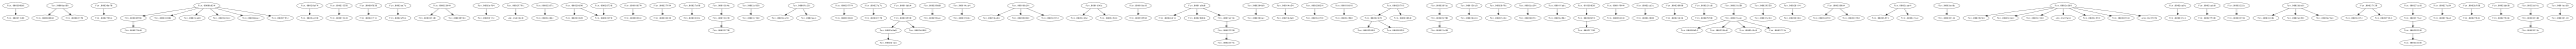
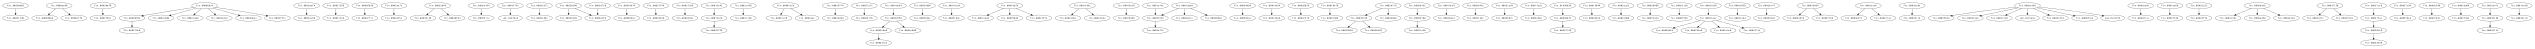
  digraph {
    fontname="Roboto Mono"
    node [fontname="Roboto Mono"]
    edge [fontname="Roboto Mono"]
    n1 [label="fcn.000300b8"]
    n2 [label="fcn.000312d8"]
    n3 [label="fcn.0000ae80"]
    n4 [label="fcn.000300b0"]
    n5 [label="fcn.000301f0"]
    n6 [label="fcn.00030ef0"]
    n7 [label="fcn.000279bc"]
    n8 [label="fcn.00030f04"]
    n9 [label="fcn.000278c0"]
    n10 [label="fcn.0000b834"]
    n11 [label="fcn.0002c804"]
    n12 [label="fcn.0002cab8"]
    n13 [label="fcn.0002c8c4"]
    n14 [label="fcn.00030eec"]
    n15 [label="fcn.0002f51c"]
    n16 [label="fcn.00020af4"]
    n17 [label="fcn.0002ec90"]
    n18 [label="fcn.00021550"]
    n19 [label="fcn.000212c0"]
    n20 [label="fcn.0000f838"]
    n21 [label="fcn.0002c71c"]
    n22 [label="fcn.0002ee7c"]
    n23 [label="fcn.0002efbc"]
    n24 [label="fcn.00032844"]
    n25 [label="fcn.00033148"]
    n26 [label="fcn.00030fd4"]
    n27 [label="fcn.0002ef64"]
    n28 [label="fcn.0003311c"]
    n29 [label="fcn.0002f79c"]
    n30 [label="unk.0x336c0"]
    n31 [label="fcn.0003267c"]
    n32 [label="fcn.0002c60c"]
    n33 [label="fcn.00028690"]
    n34 [label="fcn.00033320"]
    n35 [label="fcn.000323f0"]
    n36 [label="fcn.00010874"]
    n37 [label="fcn.0002896c"]
    n38 [label="fcn.00027f94"]
    n39 [label="fcn.00033338"]
    n40 [label="fcn.00027e98"]
    n41 [label="fcn.0003333c"]
    n42 [label="fcn.00013418"]
    n43 [label="fcn.00032728"]
    n44 [label="fcn.0001364c"]
    n45 [label="fcn.0002c930"]
    n46 [label="fcn.0002c190"]
    n47 [label="fcn.0000fc28"]
    n48 [label="fcn.0002ca18"]
    n49 [label="fcn.0002eec"]
    n50 [label="fcn.000297f4"]
    n51 [label="fcn.00033304"]
    n52 [label="fcn.00027a7c"]
    n53 [label="fcn.000321f8"]
    n54 [label="fcn.00032558"]
    n55 [label="fcn.0002c0a0"]
    n56 [label="fcn.0002c080"]
    n57 [label="fcn.000341a4"]
    n58 [label="fcn.000290d0"]
    n59 [label="fcn.000296ac"]
    n60 [label="fcn.00014ca4"]
    n61 [label="fcn.0003184c"]
    n62 [label="fcn.00018b24"]
    n63 [label="fcn.00016ed4"]
    n64 [label="fcn.00029030"]
    n65 [label="fcn.0002c574"]
    n66 [label="fcn.0001696c"]
    n67 [label="fcn.0002c6bc"]
    n68 [label="fcn.0002c5dc"]
    n69 [label="fcn.00018ec0"]
    n70 [label="fcn.00018558"]
    n71 [label="fcn.0002f234"]
    n72 [label="fcn.0002effc"]
    n73 [label="fcn.00016bb4"]
    n74 [label="fcn.000204b0"]
    n75 [label="fcn.000203ac"]
    n76 [label="fcn.0001a0a0"]
    n77 [label="fcn.0002ed1c"]
    n78 [label="fcn.00028064"]
    n79 [label="fcn.00014e54"]
    n80 [label="fcn.00014da8"]
    n81 [label="fcn.00028824"]
    n82 [label="fcn.0002c270"]
    n83 [label="fcn.00018610"]
    n84 [label="fcn.0002c580"]
    n85 [label="fcn.00032478"]
    n86 [label="fcn.00032090"]
    n87 [label="fcn.00030320"]
    n88 [label="fcn.00028fec"]
    n89 [label="fcn.0002b788"]
    n90 [label="fcn.00031e30"]
    n91 [label="fcn.000156c8"]
    n92 [label="fcn.0002b4c4"]
    n93 [label="fcn.00028f9c"]
    n94 [label="fcn.00031e9c"]
    n95 [label="fcn.0002ca54"]
    n96 [label="fcn.0003687c"]
    n97 [label="fcn.0001fadc"]
    n98 [label="fcn.0002e50c"]
    n99 [label="fcn.0002f198"]
    n100 [label="fcn.01030820"]
    n101 [label="fcn.00030bf4"]
    n102 [label="fcn.0001f044"]
    n103 [label="fcn.0002b334"]
    n104 [label="fcn.0002ca2c"]
    n105 [label="fcn.0002c880"]
    n106 [label="fcn.0001a19c"]
    n107 [label="fcn.00028738"]
    n108 [label="fcn.00020900"]
    n109 [label="fcn.0002c434"]
    n110 [label="fcn.000221a8"]
    n111 [label="fcn.0000f298"]
    n112 [label="fcn.00021b50"]
    n113 [label="fcn.00021eec"]
    n114 [label="fcn.00030b24"]
    n115 [label="fcn.000295a8"]
    n116 [label="fcn.0002c5c0"]
    n117 [label="fcn.0002f13c"]
    n118 [label="fcn.00029558"]
    n119 [label="fcn.00031e94"]
    n120 [label="fcn.00028114"]
    n121 [label="fcn.00033334"]
    n122 [label="fcn.000330b4"]
    n123 [label="fcn.0002c070"]
    n124 [label="fcn.00033150"]
    n125 [label="fcn.0002cae4"]
    n126 [label="fcn.000365fc"]
    n127 [label="fcn.0002c1ac"]
    n128 [label="fcn.0002ee8c"]
    n129 [label="fcn.000331c4"]
    n130 [label="fcn.0002e360"]
    n131 [label="fcn.000292b4"]
    n132 [label="fcn.0002c3e4"]
    n133 [label="fcn.0002c130"]
    n134 [label="unk.0x37a6c"]
    n135 [label="fcn.0002c518"]
    n136 [label="fcn.00030134"]
    n137 [label="unk.0x37974"]
    n138 [label="fcn.0002ea8c"]
    n139 [label="fcn.000331cc"]
    n140 [label="fcn.0002cab0"]
    n141 [label="fcn.00027f48"]
    n142 [label="fcn.0003222c"]
    n143 [label="fcn.00033154"]
    n144 [label="fcn.00026be8"]
    n145 [label="fcn.0002c38c"]
    n146 [label="fcn.0002e358"]
    n147 [label="fcn.0002efe4"]
    n148 [label="fcn.00027130"]
    n149 [label="fcn.0002c37c"]
    n150 [label="fcn.0002f224"]
    n151 [label="fcn.00027ce8"]
    n152 [label="fcn.00031fac"]
    n153 [label="fcn.00028258"]
    n154 [label="fcn.00033330"]
    n155 [label="fcn.00027cd4"]
    n156 [label="fcn.00027ba4"]
    n157 [label="fcn.0002bf88"]
    n158 [label="fcn.000279dc"]
    n159 [label="fcn.0002dd60"]
    n160 [label="fcn.00027944"]
    n161 [label="fcn.000331d0"]
    n162 [label="fcn.0003313c"]
    n163 [label="fcn.0052e91c"]
    n164 [label="fcn.0001ec60"]
    n165 [label="fcn.000331c8"]
    n166 [label="fcn.00028718"]
    n167 [label="fcn.000338b8"]
    n1 -> n2
    n3 -> n4
    n3 -> n5
    n6 -> n7
    n8 -> n9
    n10 -> n8
    n10 -> n11
    n10 -> n12
    n10 -> n13
    n10 -> n14
    n10 -> n15
    n16 -> n17
    n18 -> n19
    n20 -> n21
    n22 -> n23
    n24 -> n25
    n24 -> n26
    n27 -> n28
    n29 -> n30
    n31 -> n32
    n33 -> n34
    n33 -> n35
    n36 -> n37
    n38 -> n39
    n40 -> n41
    n42 -> n43
    n44 -> n42
    n45 -> n46
    n47 -> n48
    n47 -> n49
    n50 -> n51
    n52 -> n53
    n54 -> n55
    n54 -> n56
    n55 -> n57
    n58 -> n59
    n60 -> n61
    n62 -> n63
    n62 -> n64
    n62 -> n65
    n66 -> n67
    n66 -> n68
    n69 -> n70
    n71 -> n72
    n73 -> n54
    n74 -> n75
-   n76 -> n106
+   n76 -> n71
    n76 -> n77
    n76 -> n78
    n79 -> n80
    n81 -> n82
    n83 -> n84
    n85 -> n86
    n85 -> n87
    n88 -> n89
    n89 -> n90
    n91 -> n92
    n93 -> n94
    n95 -> n96
    n97 -> n98
    n100 -> n101
    n101 -> n99
    n102 -> n103
    n104 -> n105
    n106 -> n71
    n107 -> n35
    n108 -> n109
    n110 -> n111
    n112 -> n113
    n113 -> n114
    n113 -> n115
    n113 -> n116
    n113 -> n117
    n118 -> n119
    n120 -> n121
    n122 -> n123
    n122 -> n124
    n125 -> n126
    n125 -> n127
    n128 -> n129
    n130 -> n131
    n130 -> n132
    n130 -> n133
    n130 -> n134
    n130 -> n135
    n130 -> n136
    n130 -> n137
    n138 -> n139
    n140 -> n141
    n142 -> n143
    n144 -> n145
    n144 -> n146
    n144 -> n147
    n148 -> n149
    n148 -> n150
    n151 -> n152
    n152 -> n153
    n153 -> n154
    n155 -> n156
    n157 -> n158
    n159 -> n160
    n161 -> n162
    n163 -> n161
    n164 -> n165
    n166 -> n85
    n166 -> n167
  }
